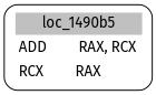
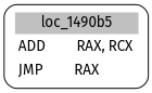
  digraph {
    fontname="Fira Sans"
-   n1 [fontname="Fira Sans" label=<<table border="0" cellborder="0" cellpadding="3"><tr><td align="center" colspan="2" bgcolor="grey">loc_1490b5</td></tr><tr><td align="left">ADD        RAX, RCX</td></tr><tr><td align="left">RCX        RAX</td></tr></table>> shape=Mrecord]
+   n1 [fontname="Fira Sans" label=<<table border="0" cellborder="0" cellpadding="3"><tr><td align="center" colspan="2" bgcolor="grey">loc_1490b5</td></tr><tr><td align="left">ADD        RAX, RCX</td></tr><tr><td align="left">JMP        RAX</td></tr></table>> shape=Mrecord]
  }
